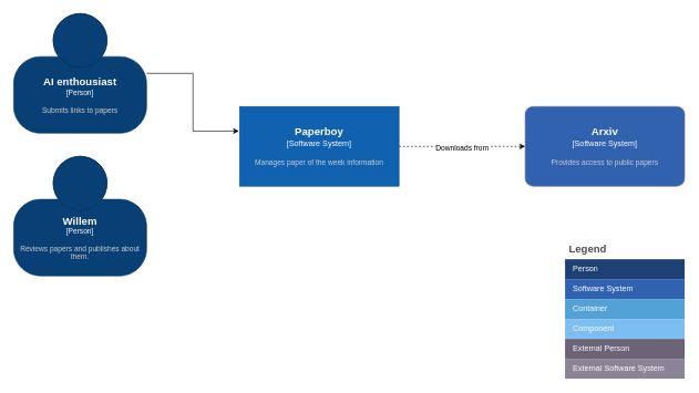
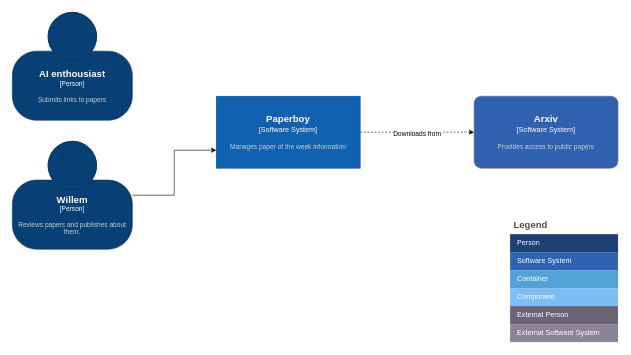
  <mxCell id="0" />
  <mxCell id="1" parent="0" />
  <mxCell id="2" value="&lt;font style=&quot;font-size: 16px&quot;&gt;&lt;b&gt;Willem&lt;/b&gt;&lt;/font&gt;&lt;div&gt;[Person]&lt;/div&gt;&lt;br&gt;&lt;div&gt;&lt;font style=&quot;font-size: 11px&quot;&gt;&lt;font color=&quot;#cccccc&quot;&gt;Reviews papers and publishes about them.&lt;/font&gt;&lt;/div&gt;" style="html=1;fontSize=11;dashed=0;whiteSpace=wrap;fillColor=#083F75;strokeColor=#06315C;fontColor=#ffffff;shape=mxgraph.c4.person2;align=center;metaEdit=1;points=[[0.5,0,0],[1,0.5,0],[1,0.75,0],[0.75,1,0],[0.5,1,0],[0.25,1,0],[0,0.75,0],[0,0.5,0]];resizable=0;" vertex="1" parent="1"><mxGeometry x="20" y="235" width="200" height="180" as="geometry" /></mxCell>
  <mxCell id="3" value="&lt;font style=&quot;font-size: 16px&quot;&gt;&lt;b&gt;AI enthousiast&lt;/b&gt;&lt;/font&gt;&lt;div&gt;[Person]&lt;/div&gt;&lt;br&gt;&lt;div&gt;&lt;font style=&quot;font-size: 11px&quot;&gt;&lt;font color=&quot;#cccccc&quot;&gt;Submits links to papers&lt;/font&gt;&lt;/div&gt;" style="html=1;fontSize=11;dashed=0;whiteSpace=wrap;fillColor=#083F75;strokeColor=#06315C;fontColor=#ffffff;shape=mxgraph.c4.person2;align=center;metaEdit=1;points=[[0.5,0,0],[1,0.5,0],[1,0.75,0],[0.75,1,0],[0.5,1,0],[0.25,1,0],[0,0.75,0],[0,0.5,0]];resizable=0;" vertex="1" parent="1"><mxGeometry x="20" y="20" width="200" height="180" as="geometry" /></mxCell>
  <mxCell id="4" value="&lt;font style=&quot;font-size: 16px&quot;&gt;&lt;b&gt;Paperboy&lt;/b&gt;&lt;/font&gt;&lt;div&gt;[Software System]&lt;/div&gt;&lt;br&gt;&lt;div&gt;&lt;font style=&quot;font-size: 11px&quot;&gt;&lt;font color=&quot;#cccccc&quot;&gt;Manages paper of the week information&lt;/font&gt;&lt;/div&gt;" style="whiteSpace=wrap;html=1;labelBackgroundColor=none;fillColor=#1061B0;fontColor=#ffffff;align=center;arcSize=10;strokeColor=#0D5091;metaEdit=1;resizable=0;points=[[0.25,0,0],[0.5,0,0],[0.75,0,0],[1,0.25,0],[1,0.5,0],[1,0.75,0],[0.75,1,0],[0.5,1,0],[0.25,1,0],[0,0.75,0],[0,0.5,0],[0,0.25,0]];rounded=0;" vertex="1" parent="1"><mxGeometry x="360" y="160" width="240" height="120" as="geometry" /></mxCell>
- <mxCell id="5" style="edgeStyle=orthogonalEdgeStyle;rounded=0;orthogonalLoop=1;jettySize=auto;html=1;entryX=-0.004;entryY=0.308;entryDx=0;entryDy=0;entryPerimeter=0;" edge="1" parent="1" source="3" target="4"><mxGeometry relative="1" as="geometry" /></mxCell>
+ <mxCell id="6" style="edgeStyle=orthogonalEdgeStyle;rounded=0;orthogonalLoop=1;jettySize=auto;html=1;entryX=0;entryY=0.75;entryDx=0;entryDy=0;entryPerimeter=0;" edge="1" parent="1" source="2" target="4"><mxGeometry relative="1" as="geometry" /></mxCell>
  <mxCell id="7" value="&lt;font style=&quot;font-size: 16px&quot;&gt;&lt;b&gt;Arxiv&lt;/b&gt;&lt;/font&gt;&lt;div&gt;[Software System]&lt;/div&gt;&lt;br&gt;&lt;div&gt;&lt;font style=&quot;font-size: 11px&quot;&gt;&lt;font color=&quot;#cccccc&quot;&gt;Provides access to public papers&lt;/font&gt;&lt;/div&gt;" style="rounded=1;whiteSpace=wrap;html=1;labelBackgroundColor=none;fillColor=#3162af;fontColor=#ffffff;align=center;arcSize=10;strokeColor=#736782;metaEdit=1;resizable=0;points=[[0.25,0,0],[0.5,0,0],[0.75,0,0],[1,0.25,0],[1,0.5,0],[1,0.75,0],[0.75,1,0],[0.5,1,0],[0.25,1,0],[0,0.75,0],[0,0.5,0],[0,0.25,0]];" vertex="1" parent="1"><mxGeometry x="790" y="160" width="240" height="120" as="geometry" /></mxCell>
  <mxCell id="8" style="edgeStyle=orthogonalEdgeStyle;rounded=0;orthogonalLoop=1;jettySize=auto;html=1;entryX=0;entryY=0.5;entryDx=0;entryDy=0;entryPerimeter=0;dashed=1;" edge="1" parent="1" source="4" target="7"><mxGeometry relative="1" as="geometry" /></mxCell>
  <mxCell id="9" value="Downloads from" style="edgeLabel;html=1;align=center;verticalAlign=middle;resizable=0;points=[];" vertex="1" connectable="0" parent="8"><mxGeometry x="-0.012" y="-2" relative="1" as="geometry"><mxPoint as="offset" /></mxGeometry></mxCell>
  <mxCell id="10" value="Legend" style="shape=table;startSize=30;container=1;collapsible=0;childLayout=tableLayout;fontSize=16;align=left;verticalAlign=top;fillColor=none;strokeColor=none;fontColor=#4D4D4D;fontStyle=1;spacingLeft=6;spacing=0;resizable=0;" vertex="1" parent="1"><mxGeometry x="850" y="360" width="180" height="210" as="geometry" /></mxCell>
  <mxCell id="11" value="" style="shape=tableRow;horizontal=0;startSize=0;swimlaneHead=0;swimlaneBody=0;strokeColor=inherit;top=0;left=0;bottom=0;right=0;collapsible=0;dropTarget=0;fillColor=none;points=[[0,0.5],[1,0.5]];portConstraint=eastwest;fontSize=12;" vertex="1" parent="10"><mxGeometry y="30" width="180" height="30" as="geometry" /></mxCell>
  <mxCell id="12" value="Person" style="shape=partialRectangle;html=1;whiteSpace=wrap;connectable=0;strokeColor=inherit;overflow=hidden;fillColor=#1E4074;top=0;left=0;bottom=0;right=0;pointerEvents=1;fontSize=12;align=left;fontColor=#FFFFFF;gradientColor=none;spacingLeft=10;spacingRight=4;" vertex="1" parent="11"><mxGeometry width="180" height="30" as="geometry"><mxRectangle width="180" height="30" as="alternateBounds" /></mxGeometry></mxCell>
  <mxCell id="13" value="" style="shape=tableRow;horizontal=0;startSize=0;swimlaneHead=0;swimlaneBody=0;strokeColor=inherit;top=0;left=0;bottom=0;right=0;collapsible=0;dropTarget=0;fillColor=none;points=[[0,0.5],[1,0.5]];portConstraint=eastwest;fontSize=12;" vertex="1" parent="10"><mxGeometry y="60" width="180" height="30" as="geometry" /></mxCell>
  <mxCell id="14" value="Software System" style="shape=partialRectangle;html=1;whiteSpace=wrap;connectable=0;strokeColor=inherit;overflow=hidden;fillColor=#3162AF;top=0;left=0;bottom=0;right=0;pointerEvents=1;fontSize=12;align=left;fontColor=#FFFFFF;gradientColor=none;spacingLeft=10;spacingRight=4;" vertex="1" parent="13"><mxGeometry width="180" height="30" as="geometry"><mxRectangle width="180" height="30" as="alternateBounds" /></mxGeometry></mxCell>
  <mxCell id="15" value="" style="shape=tableRow;horizontal=0;startSize=0;swimlaneHead=0;swimlaneBody=0;strokeColor=inherit;top=0;left=0;bottom=0;right=0;collapsible=0;dropTarget=0;fillColor=none;points=[[0,0.5],[1,0.5]];portConstraint=eastwest;fontSize=12;" vertex="1" parent="10"><mxGeometry y="90" width="180" height="30" as="geometry" /></mxCell>
  <mxCell id="16" value="Container" style="shape=partialRectangle;html=1;whiteSpace=wrap;connectable=0;strokeColor=inherit;overflow=hidden;fillColor=#52a2d8;top=0;left=0;bottom=0;right=0;pointerEvents=1;fontSize=12;align=left;fontColor=#FFFFFF;gradientColor=none;spacingLeft=10;spacingRight=4;" vertex="1" parent="15"><mxGeometry width="180" height="30" as="geometry"><mxRectangle width="180" height="30" as="alternateBounds" /></mxGeometry></mxCell>
  <mxCell id="17" value="" style="shape=tableRow;horizontal=0;startSize=0;swimlaneHead=0;swimlaneBody=0;strokeColor=inherit;top=0;left=0;bottom=0;right=0;collapsible=0;dropTarget=0;fillColor=none;points=[[0,0.5],[1,0.5]];portConstraint=eastwest;fontSize=12;" vertex="1" parent="10"><mxGeometry y="120" width="180" height="30" as="geometry" /></mxCell>
  <mxCell id="18" value="Component" style="shape=partialRectangle;html=1;whiteSpace=wrap;connectable=0;strokeColor=inherit;overflow=hidden;fillColor=#7dbef2;top=0;left=0;bottom=0;right=0;pointerEvents=1;fontSize=12;align=left;fontColor=#FFFFFF;gradientColor=none;spacingLeft=10;spacingRight=4;" vertex="1" parent="17"><mxGeometry width="180" height="30" as="geometry"><mxRectangle width="180" height="30" as="alternateBounds" /></mxGeometry></mxCell>
  <mxCell id="19" value="" style="shape=tableRow;horizontal=0;startSize=0;swimlaneHead=0;swimlaneBody=0;strokeColor=inherit;top=0;left=0;bottom=0;right=0;collapsible=0;dropTarget=0;fillColor=none;points=[[0,0.5],[1,0.5]];portConstraint=eastwest;fontSize=12;" vertex="1" parent="10"><mxGeometry y="150" width="180" height="30" as="geometry" /></mxCell>
  <mxCell id="20" value="External Person" style="shape=partialRectangle;html=1;whiteSpace=wrap;connectable=0;strokeColor=inherit;overflow=hidden;fillColor=#6b6477;top=0;left=0;bottom=0;right=0;pointerEvents=1;fontSize=12;align=left;fontColor=#FFFFFF;gradientColor=none;spacingLeft=10;spacingRight=4;" vertex="1" parent="19"><mxGeometry width="180" height="30" as="geometry"><mxRectangle width="180" height="30" as="alternateBounds" /></mxGeometry></mxCell>
  <mxCell id="21" value="" style="shape=tableRow;horizontal=0;startSize=0;swimlaneHead=0;swimlaneBody=0;strokeColor=inherit;top=0;left=0;bottom=0;right=0;collapsible=0;dropTarget=0;fillColor=none;points=[[0,0.5],[1,0.5]];portConstraint=eastwest;fontSize=12;" vertex="1" parent="10"><mxGeometry y="180" width="180" height="30" as="geometry" /></mxCell>
  <mxCell id="22" value="External Software System" style="shape=partialRectangle;html=1;whiteSpace=wrap;connectable=0;strokeColor=inherit;overflow=hidden;fillColor=#8b8496;top=0;left=0;bottom=0;right=0;pointerEvents=1;fontSize=12;align=left;fontColor=#FFFFFF;gradientColor=none;spacingLeft=10;spacingRight=4;" vertex="1" parent="21"><mxGeometry width="180" height="30" as="geometry"><mxRectangle width="180" height="30" as="alternateBounds" /></mxGeometry></mxCell>
